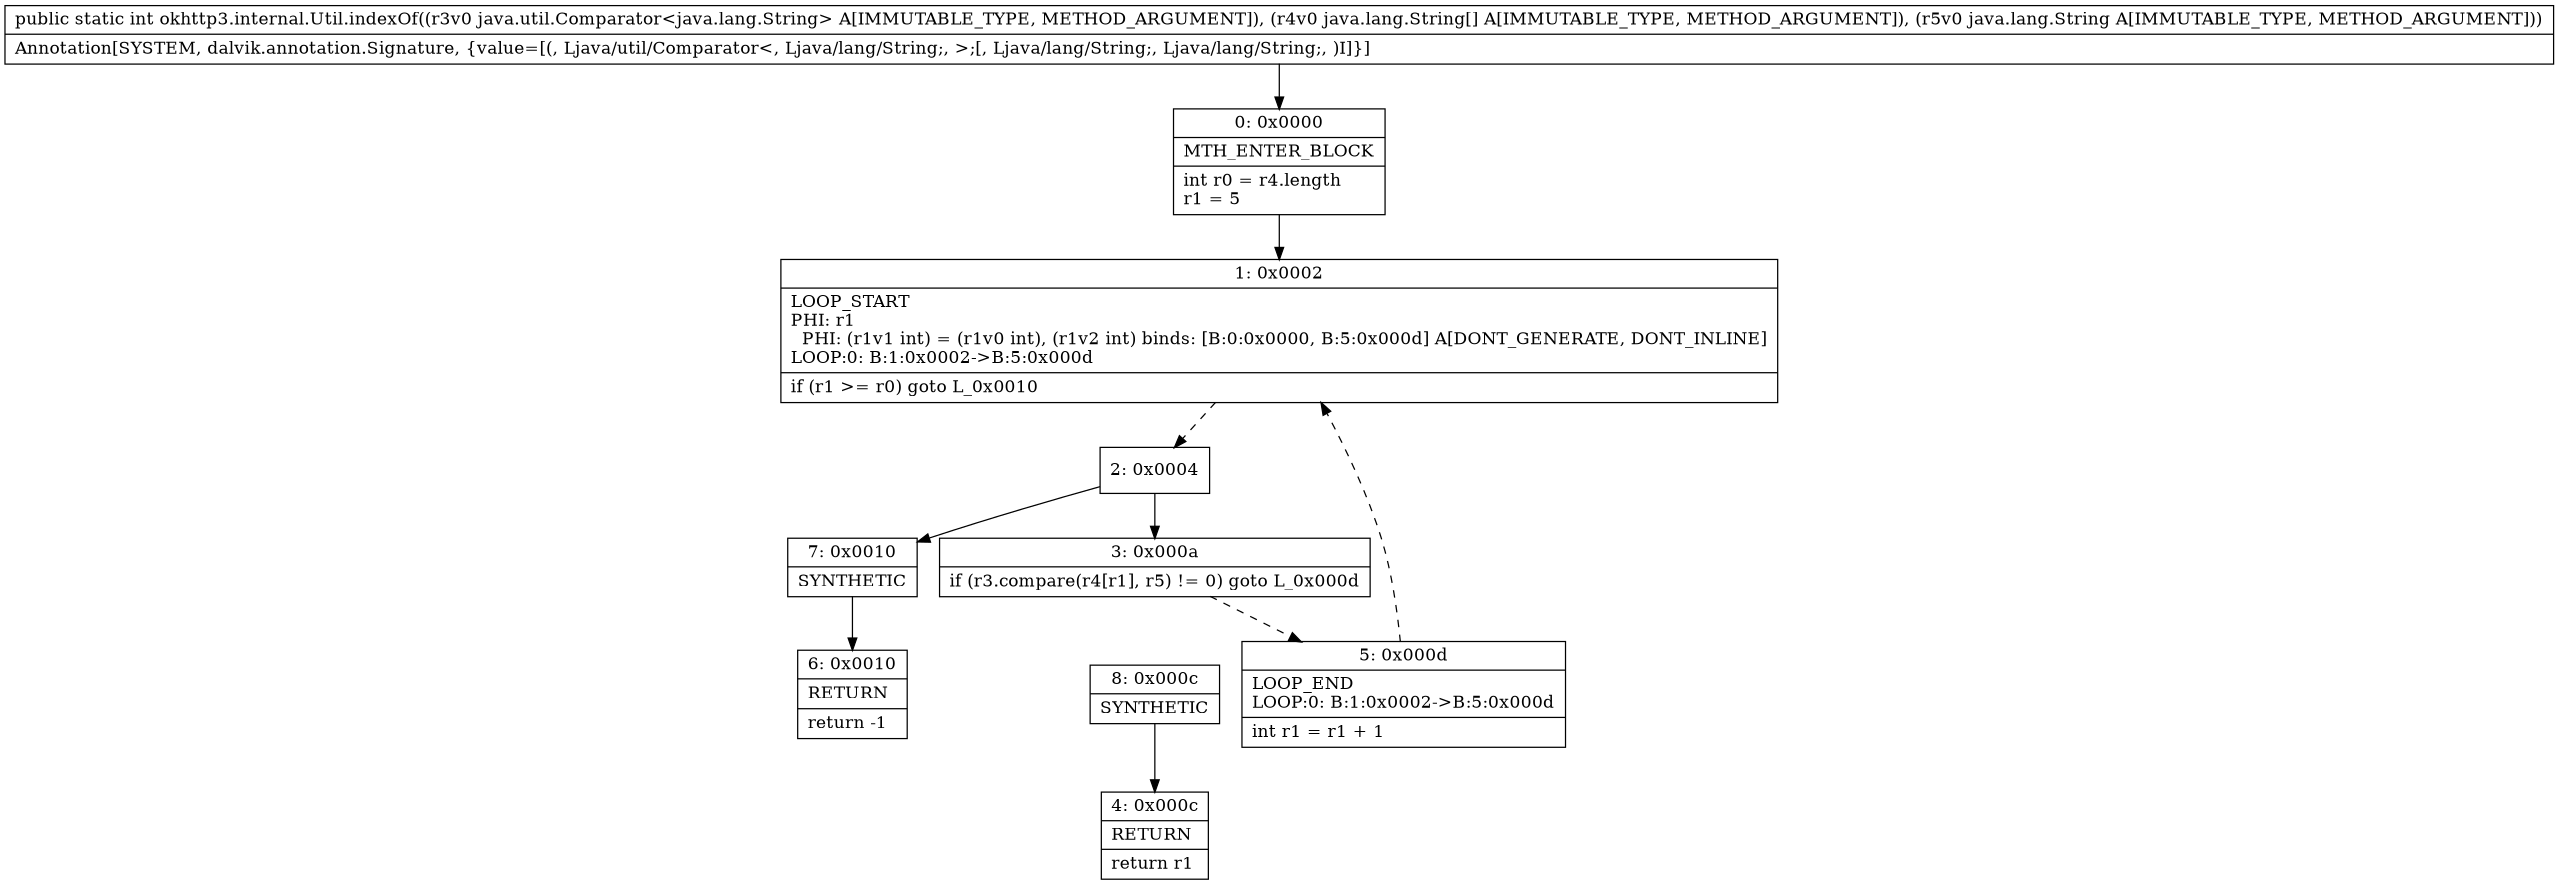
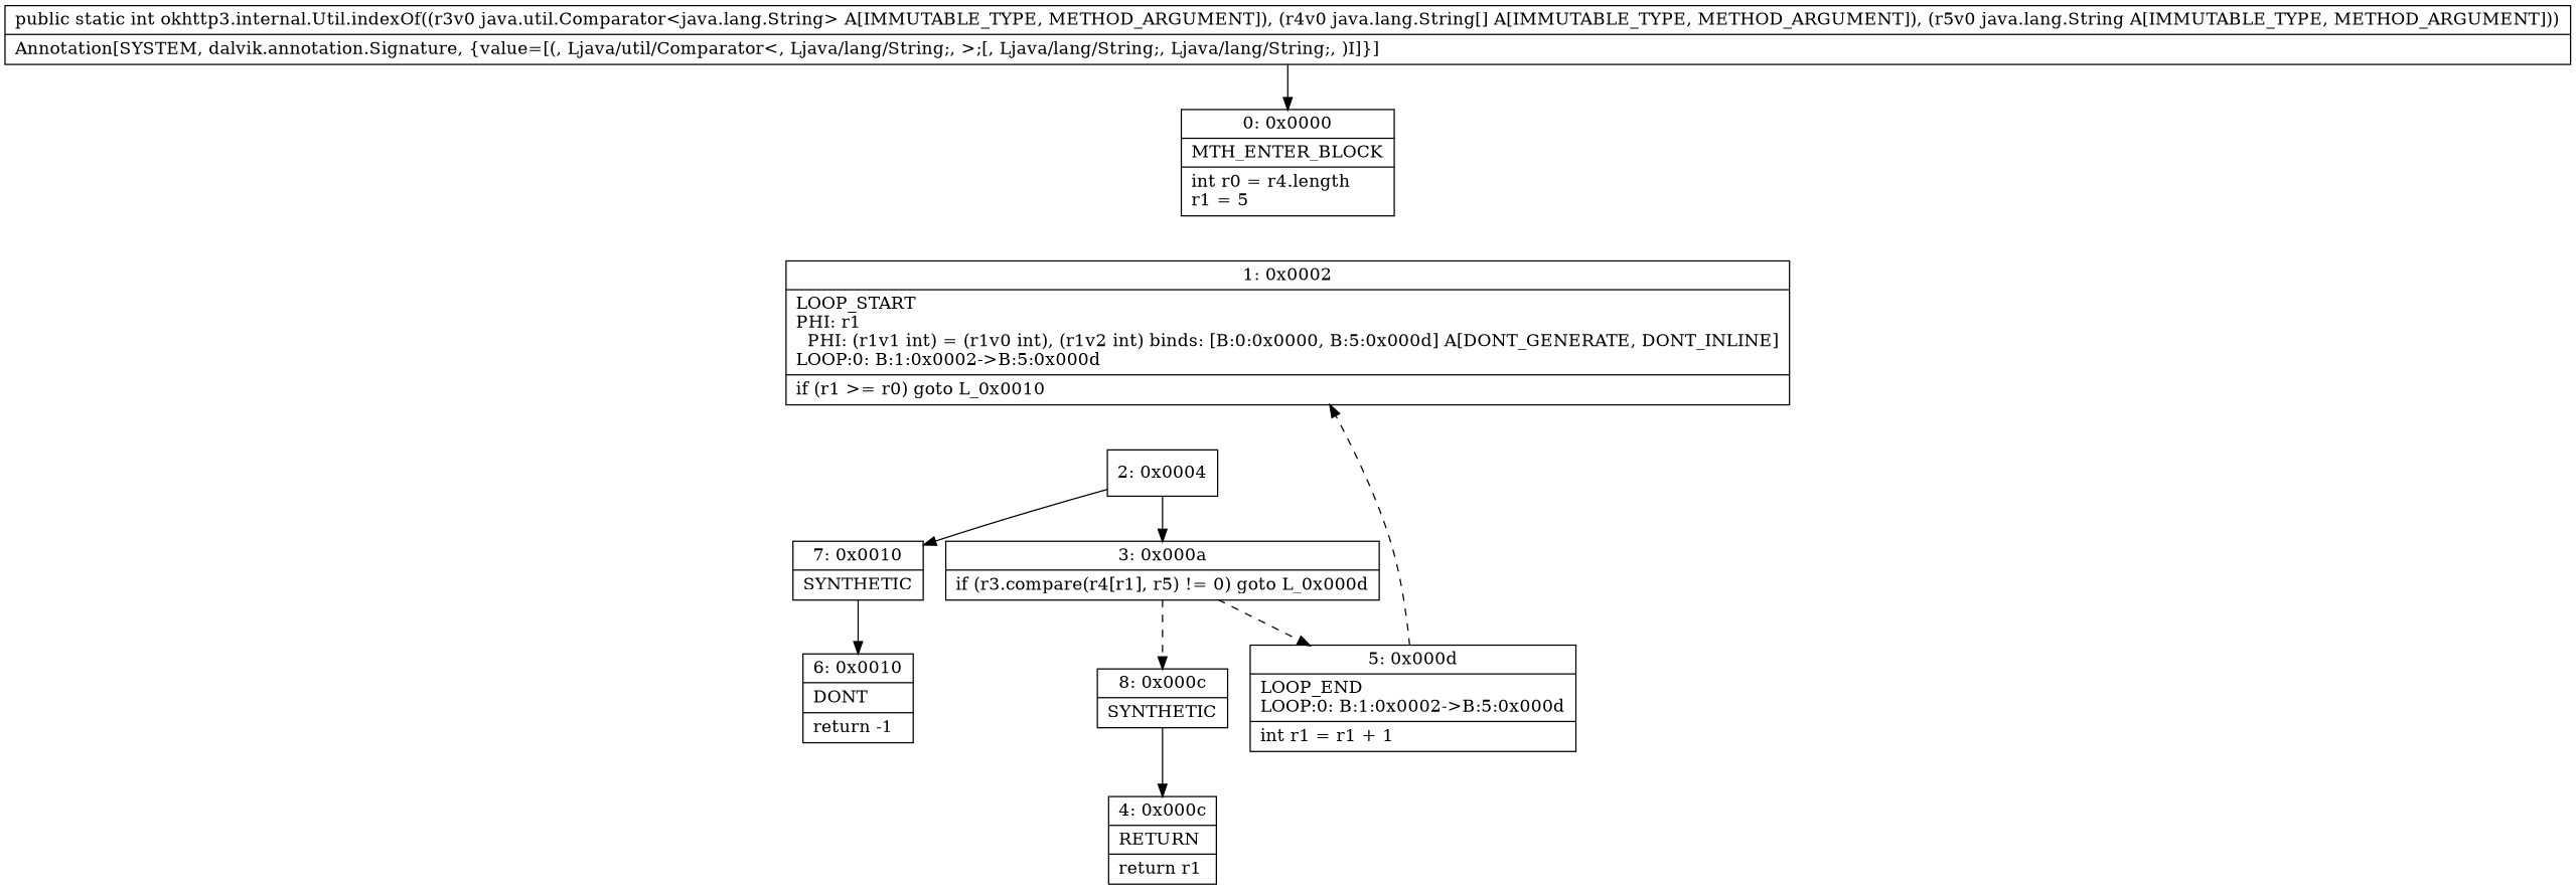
  digraph {
    node [shape=record]
    n1 [label="{0\:\ 0x0000|MTH_ENTER_BLOCK\l|int r0 = r4.length\lr1 = 5\l}"]
    n2 [label="{1\:\ 0x0002|LOOP_START\lPHI: r1 \l  PHI: (r1v1 int) = (r1v0 int), (r1v2 int) binds: [B:0:0x0000, B:5:0x000d] A[DONT_GENERATE, DONT_INLINE]\lLOOP:0: B:1:0x0002\-\>B:5:0x000d\l|if (r1 \>= r0) goto L_0x0010\l}"]
    n3 [label="{2\:\ 0x0004}"]
    n4 [label="{7\:\ 0x0010|SYNTHETIC\l}"]
    n5 [label="{3\:\ 0x000a|if (r3.compare(r4[r1], r5) != 0) goto L_0x000d\l}"]
-   n6 [label="{6\:\ 0x0010|RETURN\l|return \-1\l}"]
+   n6 [label="{6\:\ 0x0010|DONT\l|return \-1\l}"]
    n7 [label="{5\:\ 0x000d|LOOP_END\lLOOP:0: B:1:0x0002\-\>B:5:0x000d\l|int r1 = r1 + 1\l}"]
    n8 [label="{8\:\ 0x000c|SYNTHETIC\l}"]
    n9 [label="{4\:\ 0x000c|RETURN\l|return r1\l}"]
    n10 [label="{public static int okhttp3.internal.Util.indexOf((r3v0 java.util.Comparator\<java.lang.String\> A[IMMUTABLE_TYPE, METHOD_ARGUMENT]), (r4v0 java.lang.String[] A[IMMUTABLE_TYPE, METHOD_ARGUMENT]), (r5v0 java.lang.String A[IMMUTABLE_TYPE, METHOD_ARGUMENT]))  | Annotation[SYSTEM, dalvik.annotation.Signature, \{value=[(, Ljava\/util\/Comparator\<, Ljava\/lang\/String;, \>;[, Ljava\/lang\/String;, Ljava\/lang\/String;, )I]\}]\l}"]
-   n1 -> n2
-   n2 -> n3 [style=dashed]
    n3 -> n4
    n3 -> n5
    n4 -> n6
    n5 -> n7 [style=dashed]
+   n5 -> n8 [style=dashed]
    n7 -> n2 [style=dashed]
    n8 -> n9
    n10 -> n1
  }
